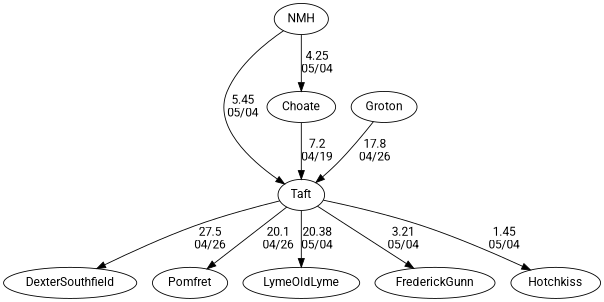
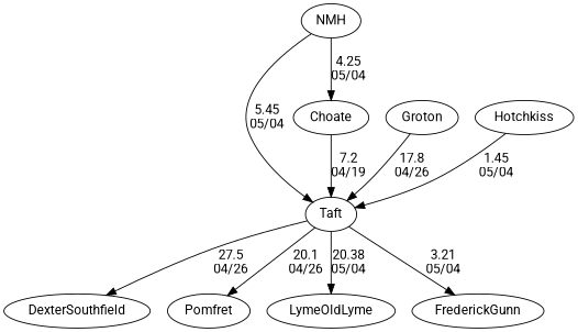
  digraph {
    fontname=Roboto
    node [fontname=Roboto]
    edge [fontname=Roboto random=random weight=80]
    NMH
    Taft
    Choate
    DexterSouthfield
    Pomfret
    LymeOldLyme
    FrederickGunn
    Groton
    Hotchkiss
    NMH -> Taft [label="5.45\n05/04" weight=95]
    NMH -> Choate [label="4.25\n05/04" weight=96]
    Taft -> DexterSouthfield [label="27.5\n04/26" weight=73]
    Taft -> Pomfret [label="20.1\n04/26"]
    Taft -> LymeOldLyme [label="20.38\n05/04"]
    Taft -> FrederickGunn [label="3.21\n05/04" weight=97]
    Choate -> Taft [label="7.2\n04/19" weight=93]
    Groton -> Taft [label="17.8\n04/26" weight=83]
-   Taft -> Hotchkiss [label="1.45\n05/04" weight=99]
+   Hotchkiss -> Taft [label="1.45\n05/04" weight=99]
  }
